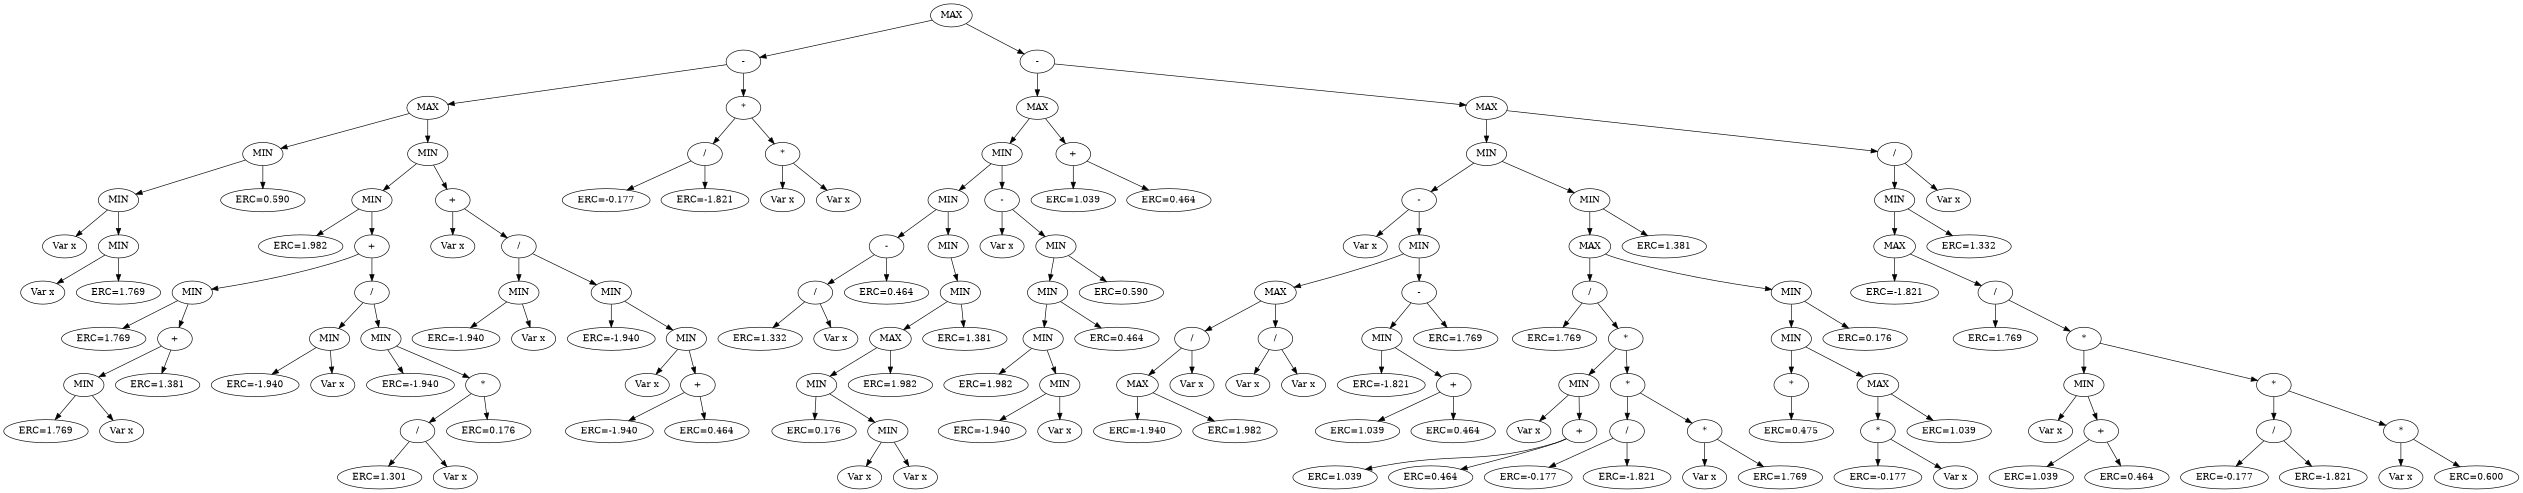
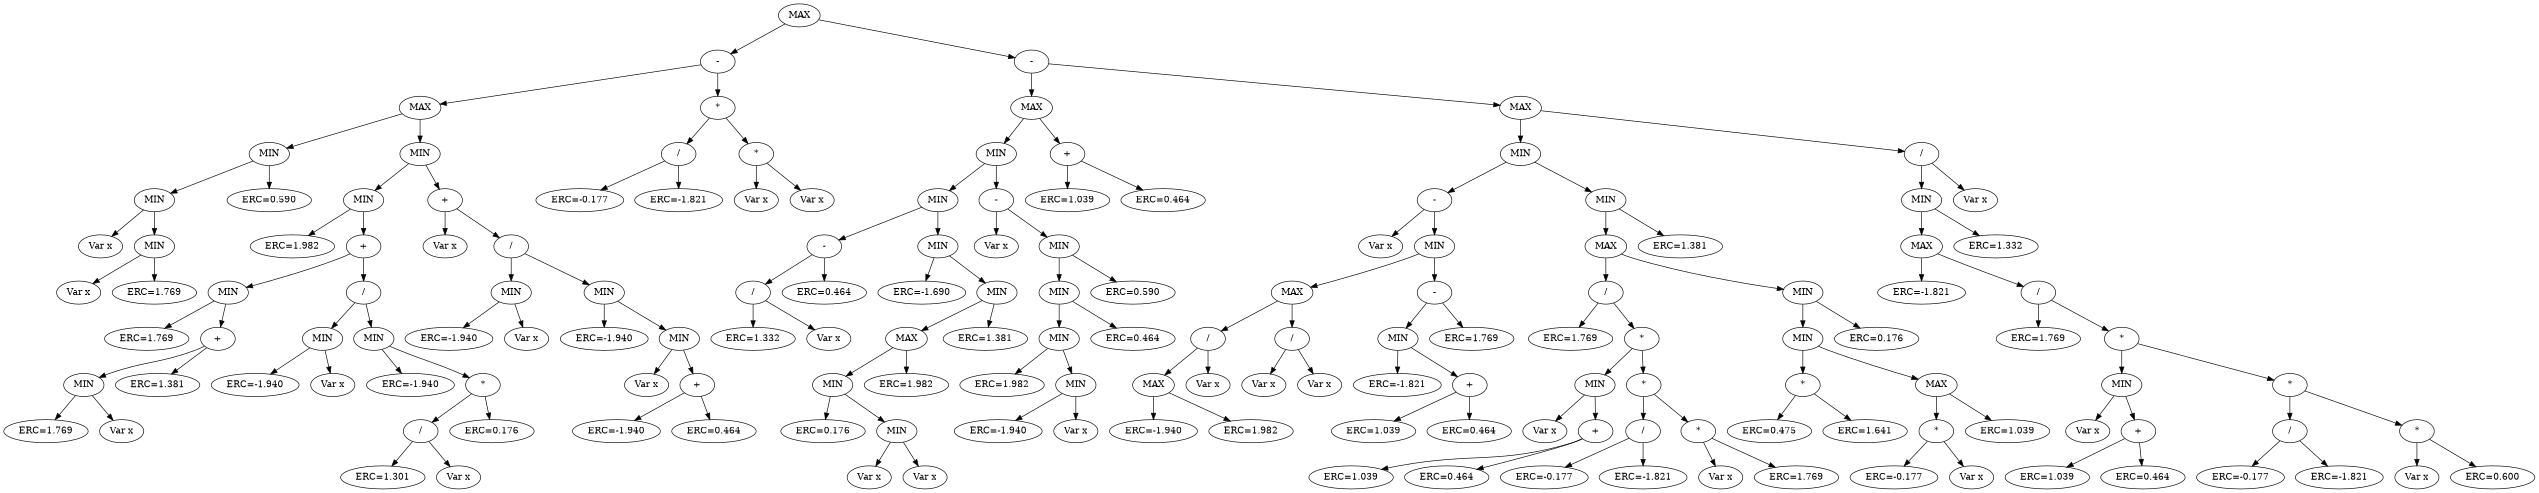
  digraph {
    n1 [label=MAX]
    n2 [label="-"]
    n3 [label="-"]
    n4 [label=MAX]
    n5 [label="*"]
    n6 [label=MAX]
    n7 [label=MAX]
    n8 [label=MIN]
    n9 [label=MIN]
    n10 [label="/"]
    n11 [label="*"]
    n12 [label=MIN]
    n13 [label="ERC=0.590"]
    n14 [label=MIN]
    n15 [label="+"]
    n16 [label="Var x"]
    n17 [label=MIN]
    n18 [label="Var x"]
    n19 [label="ERC=1.769"]
    n20 [label="ERC=1.982"]
    n21 [label="+"]
    n22 [label="Var x"]
    n23 [label="/"]
    n24 [label=MIN]
    n25 [label="/"]
    n26 [label="ERC=1.769"]
    n27 [label="+"]
    n28 [label=MIN]
    n29 [label=MIN]
    n30 [label=MIN]
    n31 [label="ERC=1.381"]
    n32 [label="ERC=1.769"]
    n33 [label="Var x"]
    n34 [label="ERC=-1.940"]
    n35 [label="Var x"]
    n36 [label="ERC=-1.940"]
    n37 [label="*"]
    n38 [label="/"]
    n39 [label="ERC=0.176"]
    n40 [label="ERC=1.301"]
    n41 [label="Var x"]
    n42 [label=MIN]
    n43 [label=MIN]
    n44 [label="ERC=-1.940"]
    n45 [label="Var x"]
    n46 [label="ERC=-1.940"]
    n47 [label=MIN]
    n48 [label="Var x"]
    n49 [label="+"]
    n50 [label="ERC=-1.940"]
    n51 [label="ERC=0.464"]
    n52 [label="ERC=-0.177"]
    n53 [label="ERC=-1.821"]
    n54 [label="Var x"]
    n55 [label="Var x"]
    n56 [label=MIN]
    n57 [label="+"]
    n58 [label=MIN]
    n59 [label="/"]
    n60 [label=MIN]
    n61 [label="-"]
    n62 [label="ERC=1.039"]
    n63 [label="ERC=0.464"]
    n64 [label="-"]
    n65 [label=MIN]
    n66 [label="Var x"]
    n67 [label=MIN]
    n68 [label="/"]
    n69 [label="ERC=0.464"]
+   n70 [label="ERC=-1.690"]
    n71 [label=MIN]
    n72 [label="ERC=1.332"]
    n73 [label="Var x"]
    n74 [label=MAX]
    n75 [label="ERC=1.381"]
    n76 [label=MIN]
    n77 [label="ERC=1.982"]
    n78 [label="ERC=0.176"]
    n79 [label=MIN]
    n80 [label="Var x"]
    n81 [label="Var x"]
    n82 [label=MIN]
    n83 [label="ERC=0.590"]
    n84 [label=MIN]
    n85 [label="ERC=0.464"]
    n86 [label="ERC=1.982"]
    n87 [label=MIN]
    n88 [label="ERC=-1.940"]
    n89 [label="Var x"]
    n90 [label="-"]
    n91 [label=MIN]
    n92 [label=MIN]
    n93 [label="Var x"]
    n94 [label="Var x"]
    n95 [label=MIN]
    n96 [label=MAX]
    n97 [label="ERC=1.381"]
    n98 [label=MAX]
    n99 [label="-"]
    n100 [label="/"]
    n101 [label="/"]
    n102 [label=MIN]
    n103 [label="ERC=1.769"]
    n104 [label=MAX]
    n105 [label="Var x"]
    n106 [label="Var x"]
    n107 [label="Var x"]
    n108 [label="ERC=-1.940"]
    n109 [label="ERC=1.982"]
    n110 [label="ERC=-1.821"]
    n111 [label="+"]
    n112 [label="ERC=1.039"]
    n113 [label="ERC=0.464"]
    n114 [label="/"]
    n115 [label=MIN]
    n116 [label="ERC=1.769"]
    n117 [label="*"]
    n118 [label=MIN]
    n119 [label="ERC=0.176"]
    n120 [label=MIN]
    n121 [label="*"]
    n122 [label="Var x"]
    n123 [label="+"]
    n124 [label="/"]
    n125 [label="*"]
    n126 [label="ERC=1.039"]
    n127 [label="ERC=0.464"]
    n128 [label="ERC=-0.177"]
    n129 [label="ERC=-1.821"]
    n130 [label="Var x"]
    n131 [label="ERC=1.769"]
    n132 [label="*"]
    n133 [label=MAX]
    n134 [label="ERC=0.475"]
+   n135 [label="ERC=1.641"]
    n136 [label="*"]
    n137 [label="ERC=1.039"]
    n138 [label="ERC=-0.177"]
    n139 [label="Var x"]
    n140 [label=MAX]
    n141 [label="ERC=1.332"]
    n142 [label="ERC=-1.821"]
    n143 [label="/"]
    n144 [label="ERC=1.769"]
    n145 [label="*"]
    n146 [label=MIN]
    n147 [label="*"]
    n148 [label="Var x"]
    n149 [label="+"]
    n150 [label="/"]
    n151 [label="*"]
    n152 [label="ERC=1.039"]
    n153 [label="ERC=0.464"]
    n154 [label="ERC=-0.177"]
    n155 [label="ERC=-1.821"]
    n156 [label="Var x"]
    n157 [label="ERC=0.600"]
    n1 -> n2
    n1 -> n3
    n2 -> n4
    n2 -> n5
    n3 -> n6
    n3 -> n7
    n4 -> n8
    n4 -> n9
    n5 -> n10
    n5 -> n11
    n6 -> n56
    n6 -> n57
    n7 -> n58
    n7 -> n59
    n8 -> n12
    n8 -> n13
    n9 -> n14
    n9 -> n15
    n10 -> n52
    n10 -> n53
    n11 -> n54
    n11 -> n55
    n12 -> n16
    n12 -> n17
    n14 -> n20
    n14 -> n21
    n15 -> n22
    n15 -> n23
    n17 -> n18
    n17 -> n19
    n21 -> n24
    n21 -> n25
    n23 -> n42
    n23 -> n43
    n24 -> n26
    n24 -> n27
    n25 -> n28
    n25 -> n29
    n27 -> n30
    n27 -> n31
    n28 -> n34
    n28 -> n35
    n29 -> n36
    n29 -> n37
    n30 -> n32
    n30 -> n33
    n37 -> n38
    n37 -> n39
    n38 -> n40
    n38 -> n41
    n42 -> n44
    n42 -> n45
    n43 -> n46
    n43 -> n47
    n47 -> n48
    n47 -> n49
    n49 -> n50
    n49 -> n51
    n56 -> n60
    n56 -> n61
    n57 -> n62
    n57 -> n63
    n58 -> n90
    n58 -> n91
    n59 -> n92
    n59 -> n93
    n60 -> n64
    n60 -> n65
    n61 -> n66
    n61 -> n67
    n64 -> n68
    n64 -> n69
+   n65 -> n70
    n65 -> n71
    n67 -> n82
    n67 -> n83
    n68 -> n72
    n68 -> n73
    n71 -> n74
    n71 -> n75
    n74 -> n76
    n74 -> n77
    n76 -> n78
    n76 -> n79
    n79 -> n80
    n79 -> n81
    n82 -> n84
    n82 -> n85
    n84 -> n86
    n84 -> n87
    n87 -> n88
    n87 -> n89
    n90 -> n94
    n90 -> n95
    n91 -> n96
    n91 -> n97
    n92 -> n140
    n92 -> n141
    n95 -> n98
    n95 -> n99
    n96 -> n114
    n96 -> n115
    n98 -> n100
    n98 -> n101
    n99 -> n102
    n99 -> n103
    n100 -> n104
    n100 -> n105
    n101 -> n106
    n101 -> n107
    n102 -> n110
    n102 -> n111
    n104 -> n108
    n104 -> n109
    n111 -> n112
    n111 -> n113
    n114 -> n116
    n114 -> n117
    n115 -> n118
    n115 -> n119
    n117 -> n120
    n117 -> n121
    n118 -> n132
    n118 -> n133
    n120 -> n122
    n120 -> n123
    n121 -> n124
    n121 -> n125
    n123 -> n126
    n123 -> n127
    n124 -> n128
    n124 -> n129
    n125 -> n130
    n125 -> n131
    n132 -> n134
+   n132 -> n135
    n133 -> n136
    n133 -> n137
    n136 -> n138
    n136 -> n139
    n140 -> n142
    n140 -> n143
    n143 -> n144
    n143 -> n145
    n145 -> n146
    n145 -> n147
    n146 -> n148
    n146 -> n149
    n147 -> n150
    n147 -> n151
    n149 -> n152
    n149 -> n153
    n150 -> n154
    n150 -> n155
    n151 -> n156
    n151 -> n157
  }
